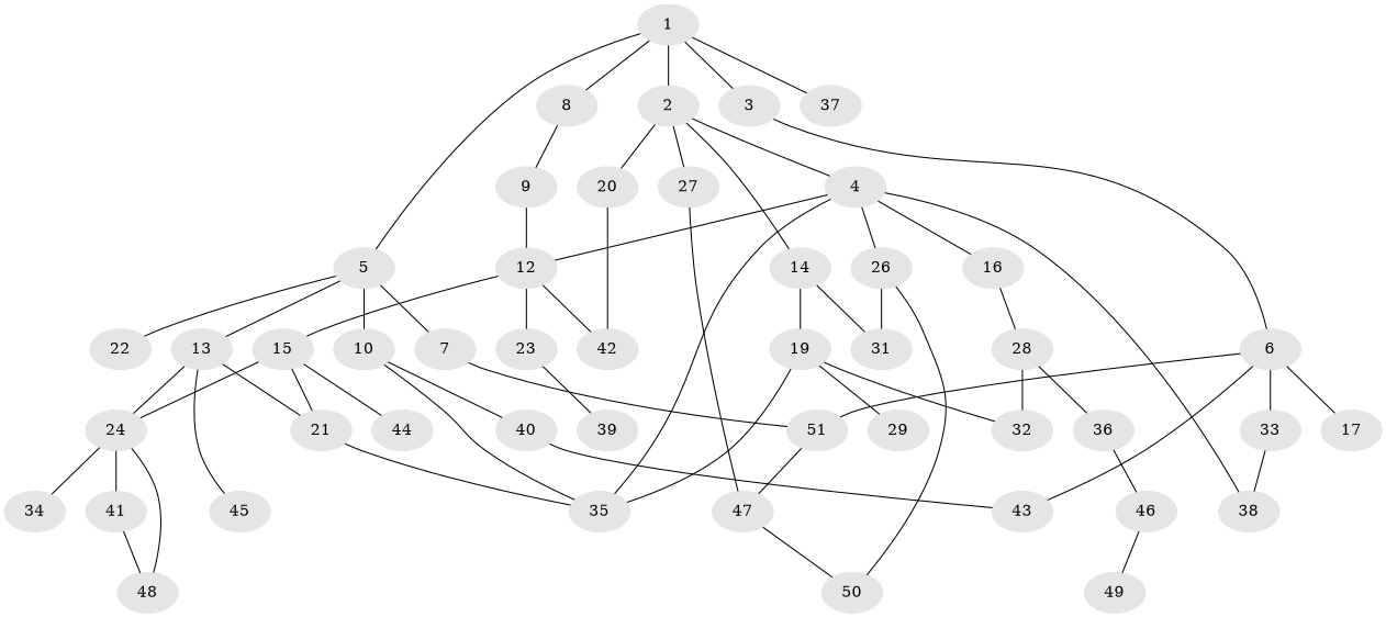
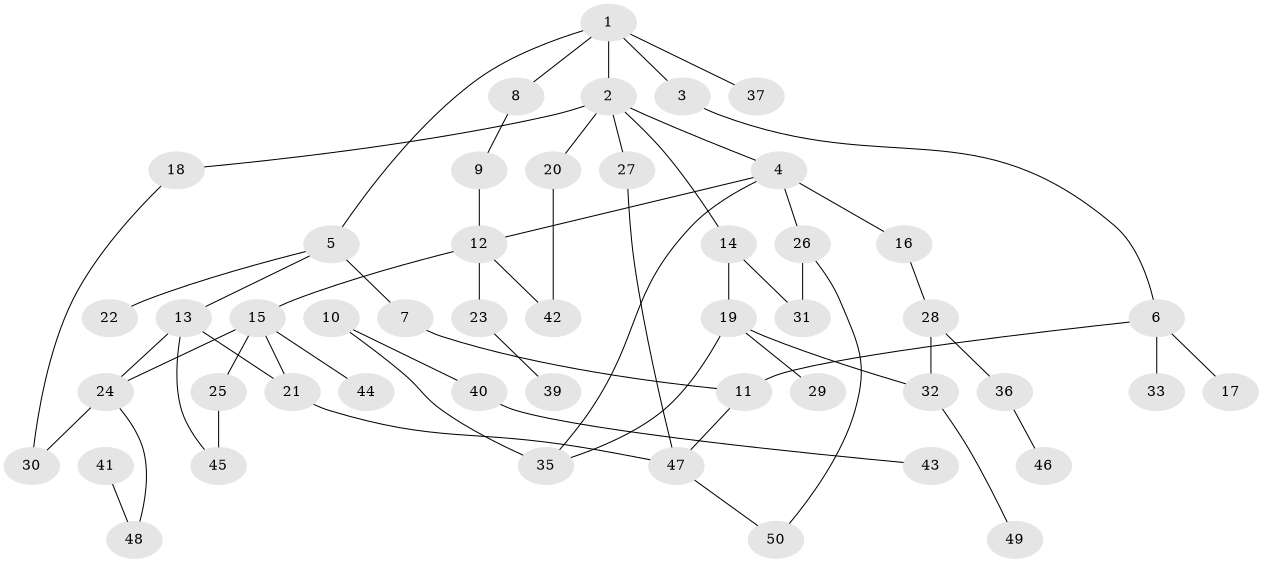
  graph {
    node [color=gray90 style=filled]
    1
    2
    3
    5
    8
    37
    4
    14
+   18
    20
    27
    6
    7
    10
    13
    22
    9
    12
    16
    26
    35
-   38
    19
    31
-   34
+   34 [label=30]
    42
    47
-   11 [label=51]
+   11
    17
    33
    43
    15
    23
    28
    50
    40
    21
    24
    45
+   25
    44
    39
    41
    48
    29
    32
    36
    46
    49
    1 -- 2
    1 -- 3
    1 -- 5
    1 -- 8
    1 -- 37
    2 -- 4
    2 -- 14
+   2 -- 18
    2 -- 20
    2 -- 27
    3 -- 6
    5 -- 7
-   5 -- 10
    5 -- 13
    5 -- 22
    8 -- 9
    4 -- 12
    4 -- 16
    4 -- 26
    4 -- 35
-   4 -- 38
    14 -- 19
    14 -- 31
+   18 -- 34
    20 -- 42
    27 -- 47
    6 -- 11
    6 -- 17
    6 -- 33
-   6 -- 43
    7 -- 11
    10 -- 35
    10 -- 40
    13 -- 21
    13 -- 24
    13 -- 45
    9 -- 12
    12 -- 42
    12 -- 15
    12 -- 23
    16 -- 28
    26 -- 31
    26 -- 50
    19 -- 35
    19 -- 29
    19 -- 32
    47 -- 50
    11 -- 47
-   33 -- 38
    15 -- 21
    15 -- 24
+   15 -- 25
    15 -- 44
    23 -- 39
    28 -- 32
    28 -- 36
    40 -- 43
-   21 -- 35
+   21 -- 47
    24 -- 34
-   24 -- 41
    24 -- 48
+   25 -- 45
    41 -- 48
    36 -- 46
-   46 -- 49
+   32 -- 49
  }
